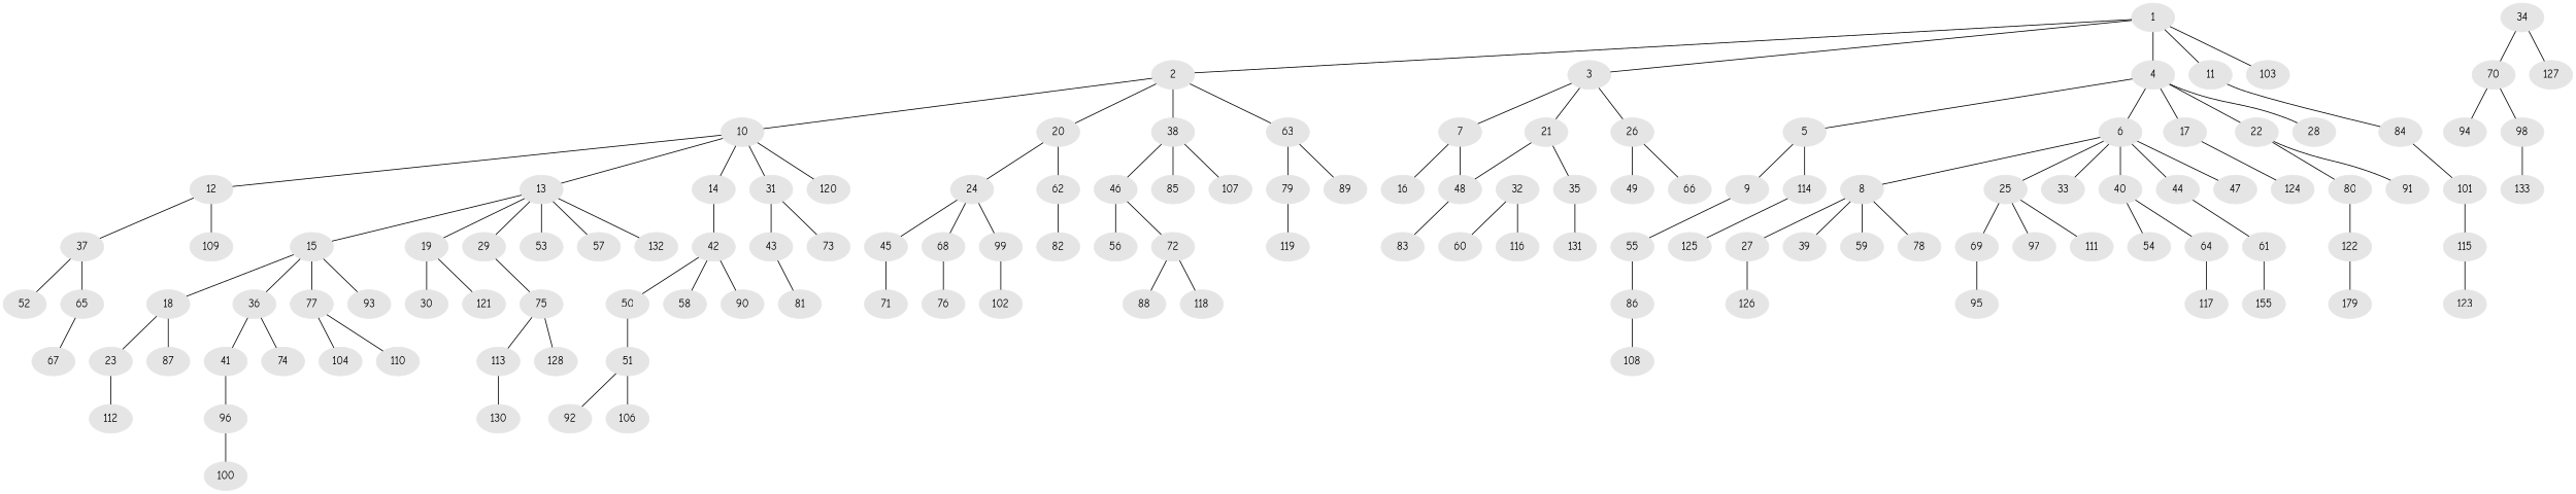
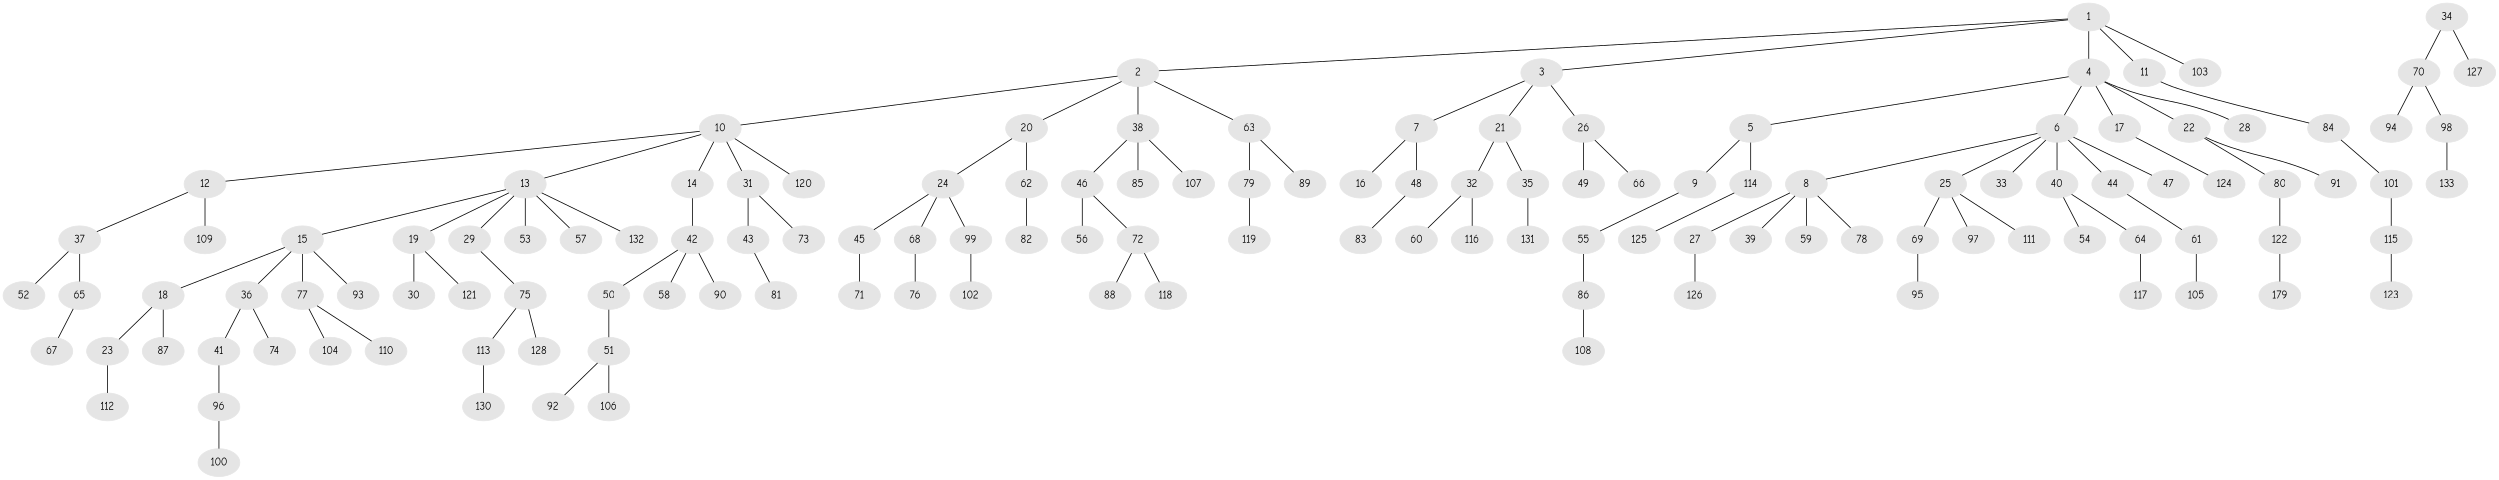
  graph {
    fontname="Comic Neue"
    node [color=gray90 fontname="Comic Neue" style=filled]
    edge [fontname="Comic Neue"]
    1
    2
    3
    4
    11
    103
    10
    20
    38
    63
    7
    21
    26
    5
    6
    17
    22
    28
    84
    12
    13
    14
    31
    120
    24
    62
    46
    85
    107
    79
    89
    16
    48
    32
    35
    49
    66
    9
    114
    8
    25
    33
    40
    44
    47
    124
    80
    91
    55
    125
    27
    39
    59
    78
    69
    97
    111
    54
    64
    61
    83
    126
    86
    37
    109
    15
    19
    29
    53
    57
    132
    42
    43
    73
    101
    52
    65
    18
    36
    77
    93
    30
    121
    75
    50
    58
    90
    23
    87
    41
    74
    104
    110
    112
    45
    68
    99
    82
    60
    116
    131
    122
    34
    70
    127
    71
    76
    102
    95
    113
    128
    81
    94
    98
    96
    67
    56
    72
    117
    100
    51
-   105 [label=155]
+   105
    88
    118
    92
    106
    108
    119
    133
    130
    n131 [label=179]
    115
    123
    1 -- 2
    1 -- 3
    1 -- 4
    1 -- 11
    1 -- 103
    2 -- 10
    2 -- 20
    2 -- 38
    2 -- 63
    3 -- 7
    3 -- 21
    3 -- 26
    4 -- 5
    4 -- 6
    4 -- 17
    4 -- 22
    4 -- 28
    11 -- 84
    10 -- 12
    10 -- 13
    10 -- 14
    10 -- 31
    10 -- 120
    20 -- 24
    20 -- 62
    38 -- 46
    38 -- 85
    38 -- 107
    63 -- 79
    63 -- 89
    7 -- 16
    7 -- 48
-   21 -- 48
+   21 -- 32
    21 -- 35
    26 -- 49
    26 -- 66
    5 -- 9
    5 -- 114
    6 -- 8
    6 -- 25
    6 -- 33
    6 -- 40
    6 -- 44
    6 -- 47
    17 -- 124
    22 -- 80
    22 -- 91
    84 -- 101
    12 -- 37
    12 -- 109
    13 -- 15
    13 -- 19
    13 -- 29
    13 -- 53
    13 -- 57
    13 -- 132
    14 -- 42
    31 -- 43
    31 -- 73
    24 -- 45
    24 -- 68
    24 -- 99
    62 -- 82
    46 -- 56
    46 -- 72
    79 -- 119
    48 -- 83
    32 -- 60
    32 -- 116
    35 -- 131
    9 -- 55
    114 -- 125
    8 -- 27
    8 -- 39
    8 -- 59
    8 -- 78
    25 -- 69
    25 -- 97
    25 -- 111
    40 -- 54
    40 -- 64
    44 -- 61
    80 -- 122
    55 -- 86
    27 -- 126
    69 -- 95
    64 -- 117
    61 -- 105
    86 -- 108
    37 -- 52
    37 -- 65
    15 -- 18
    15 -- 36
    15 -- 77
    15 -- 93
    19 -- 30
    19 -- 121
    29 -- 75
    42 -- 50
    42 -- 58
    42 -- 90
    43 -- 81
    101 -- 115
    65 -- 67
    18 -- 23
    18 -- 87
    36 -- 41
    36 -- 74
    77 -- 104
    77 -- 110
    75 -- 113
    75 -- 128
    50 -- 51
    23 -- 112
    41 -- 96
    45 -- 71
    68 -- 76
    99 -- 102
    122 -- n131
    34 -- 70
    34 -- 127
    70 -- 94
    70 -- 98
    113 -- 130
    98 -- 133
    96 -- 100
    72 -- 88
    72 -- 118
    51 -- 92
    51 -- 106
    115 -- 123
  }
